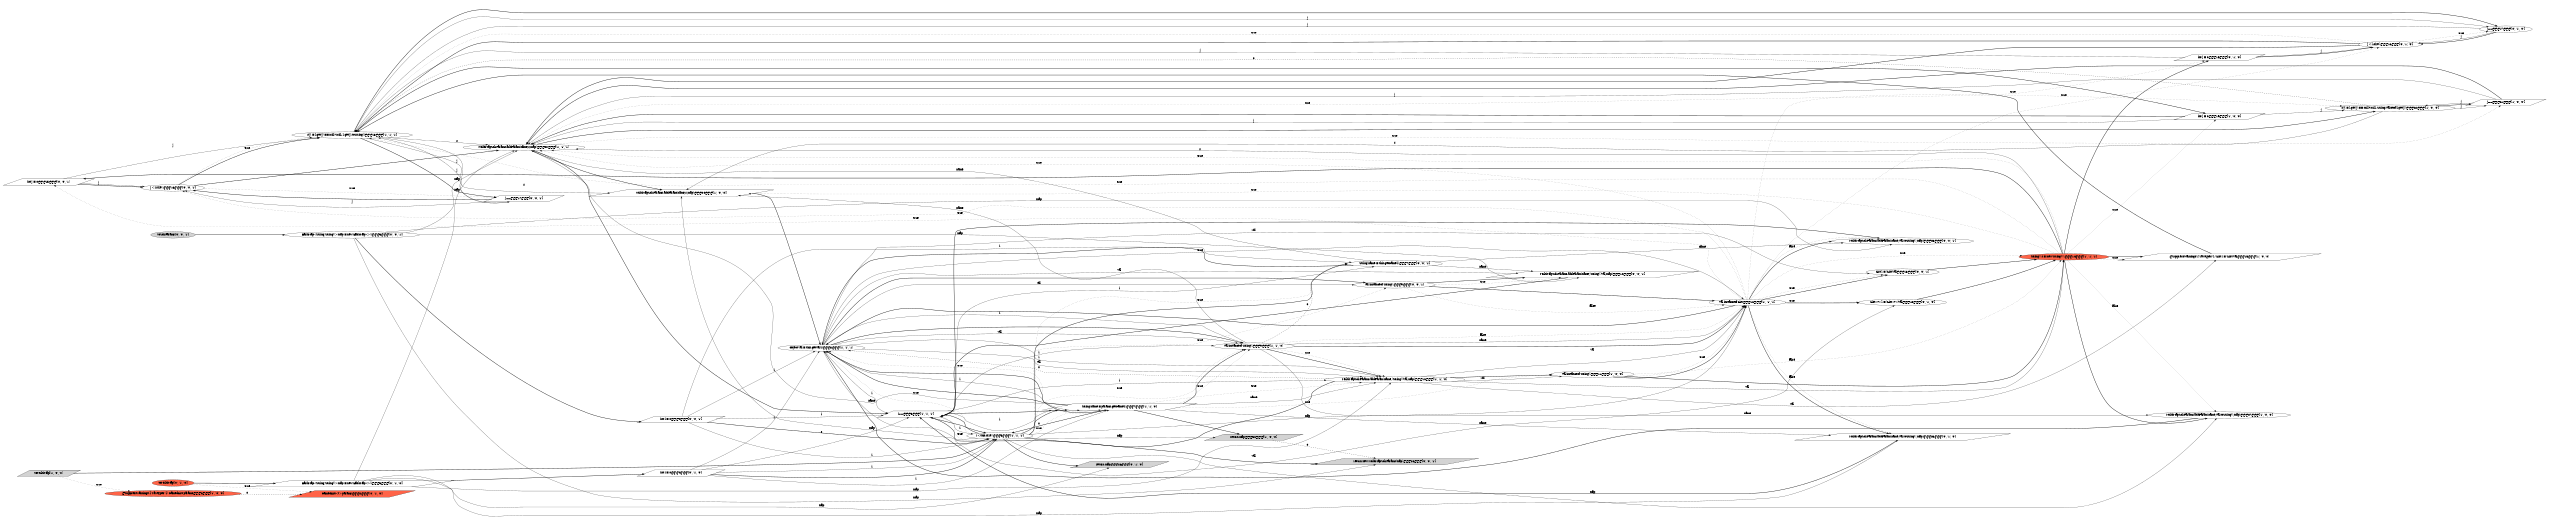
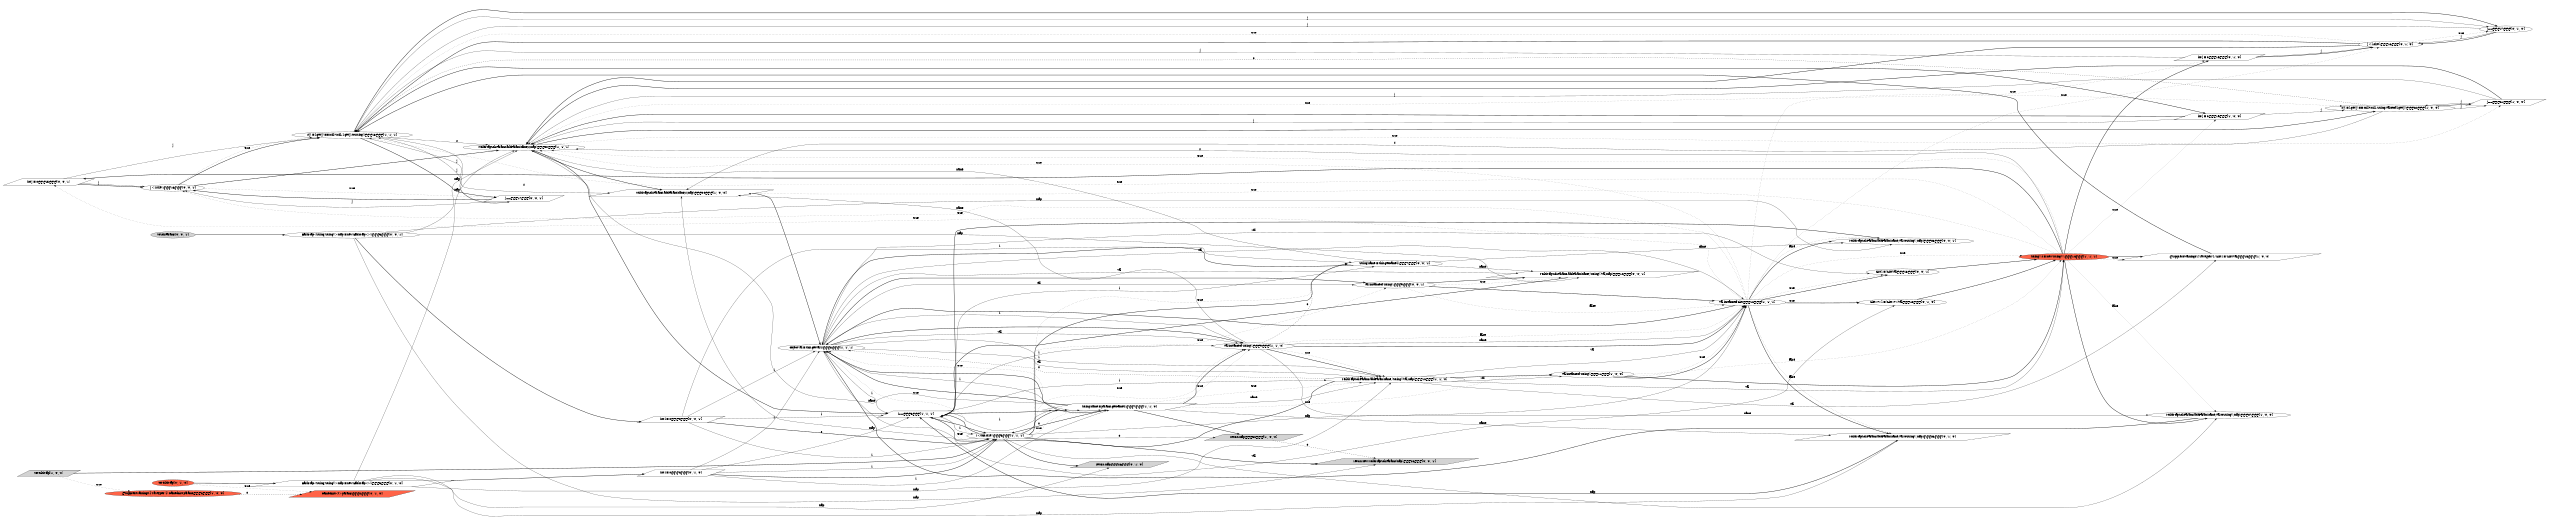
  digraph {
    rankdir=LR
    node [fillcolor=white shape=ellipse style=filled]
    edge [style=solid]
    n1 [label="int j = 0@@@15@@@['0', '0', '1']" shape=parallelogram]
    n2 [label="j < l.size()@@@16@@@['0', '0', '1']"]
    n3 [label="s(j( = l.get(j) == null? null: l.get(j).toString()@@@18@@@['1', '1', '1']"]
    n4 [label="MultiMapSolrParams.addParam(name,s,map)@@@20@@@['1', '1', '1']"]
    n5 [label="j++@@@17@@@['0', '0', '1']" shape=parallelogram]
    n6 [label="int j = 0@@@19@@@['1', '0', '0']" shape=parallelogram]
    n7 [label="MultiMapSolrParams.addParam(name,s,map)@@@24@@@['1', '0', '0']" shape=parallelogram]
    n8 [label="j++@@@17@@@['0', '1', '0']"]
    n9 [fillcolor=lightgray label="return map@@@26@@@['0', '1', '0']" shape=parallelogram]
    n10 [label="List<?> l = (List<?>)val@@@13@@@['0', '1', '0']"]
    n11 [fillcolor=tomato label="String(( s = new String((((@@@14@@@['1', '1', '1']"]
    n12 [label="@SuppressWarnings({\"rawtypes\"}) List l = (List)val@@@15@@@['1', '0', '0']" shape=parallelogram]
    n13 [label="MultiMapSolrParams.addParam(name,val.toString(),map)@@@27@@@['1', '0', '0']"]
    n14 [label="int j = 0@@@15@@@['0', '1', '0']" shape=parallelogram]
    n15 [fillcolor=lightgray label="toMultiMap['1', '0', '0']" shape=parallelogram]
    n16 [fillcolor=tomato label="@SuppressWarnings({\"rawtypes\"}) NamedList params@@@2@@@['1', '0', '0']"]
    n17 [label="i < this.size()@@@5@@@['1', '1', '1']"]
    n18 [fillcolor=tomato label="NamedList<?> params@@@2@@@['0', '1', '0']" shape=parallelogram]
    n19 [label="i++@@@6@@@['1', '1', '1']" shape=parallelogram]
    n20 [label="val instanceof List@@@12@@@['1', '1', '1']"]
    n21 [label="Object val = this.getVal(i)@@@8@@@['1', '1', '1']"]
    n22 [fillcolor=lightgray label="return new MultiMapSolrParams(map)@@@26@@@['0', '0', '1']" shape=parallelogram]
    n23 [fillcolor=lightgray label="return map@@@30@@@['1', '0', '0']" shape=parallelogram]
    n24 [label="val instanceof String((@@@9@@@['1', '1', '0']"]
    n25 [label="val instanceof String((@@@9@@@['0', '0', '1']"]
    n26 [label="String name = params.getName(i)@@@7@@@['1', '1', '0']" shape=parallelogram]
    n27 [label="String name = this.getName(i)@@@7@@@['0', '0', '1']"]
    n28 [label="MultiMapSolrParams.addParam(name,(String(()val,map)@@@10@@@['0', '0', '1']" shape=parallelogram]
    n29 [label="MultiMapSolrParams.addParam(name,(String(()val,map)@@@10@@@['1', '1', '0']"]
    n30 [label="s(j( = l.get(j) == null? null: String.valueOf(l.get(j))@@@22@@@['1', '0', '0']"]
    n31 [label="j++@@@21@@@['1', '0', '0']" shape=parallelogram]
    n32 [label="val instanceof String((@@@11@@@['1', '0', '0']"]
    n33 [label="MultiMapSolrParams.addParam(name,val.toString(),map)@@@23@@@['0', '0', '1']"]
    n34 [label="j < l.size()@@@16@@@['0', '1', '0']"]
    n35 [label="MultiMapSolrParams.addParam(name,val.toString(),map)@@@23@@@['0', '1', '0']" shape=parallelogram]
    n36 [label="List l = (List)val@@@13@@@['0', '0', '1']"]
    n37 [label="HashMap<String,String((> map = new HashMap<>()@@@3@@@['0', '0', '1']"]
    n38 [label="int i = 0@@@4@@@['0', '0', '1']" shape=parallelogram]
    n39 [label="int i = 0@@@4@@@['0', '1', '0']" shape=parallelogram]
    n40 [fillcolor=lightgray label="toSolrParams['0', '0', '1']"]
    n41 [fillcolor=tomato label="toMultiMap['0', '1', '0']"]
    n42 [label="HashMap<String,String((> map = new HashMap<>()@@@3@@@['0', '1', '0']" shape=parallelogram]
    n1 -> n2 [label=j]
    n1 -> n2 [style=bold]
    n1 -> n3 [label=j]
    n2 -> n3 [style=bold]
    n2 -> n3 [label=true style=dotted]
    n2 -> n4 [style=bold]
    n2 -> n5 [label=true style=dotted]
    n3 -> n4 [label=s]
    n3 -> n5 [style=bold]
    n3 -> n5 [label=j]
    n3 -> n6 [style=bold]
    n3 -> n7 [label=s]
    n3 -> n8 [style=bold]
    n3 -> n8 [label=j]
    n4 -> n7 [style=bold]
    n4 -> n19 [style=bold]
    n4 -> n30 [style=bold]
    n4 -> n30 [label=true style=dotted]
    n4 -> n31 [label=true style=dotted]
    n5 -> n2 [style=bold]
    n5 -> n2 [label=j]
    n5 -> n3 [label=j]
    n6 -> n4 [label=j]
    n6 -> n4 [style=bold]
    n6 -> n30 [label=j]
    n7 -> n21 [style=bold]
    n8 -> n3 [label=j]
    n8 -> n34 [label=j]
    n8 -> n34 [style=bold]
    n10 -> n11 [style=bold]
    n11 -> n1 [style=bold]
    n11 -> n3 [label=true style=dotted]
    n11 -> n4 [label=true style=dotted]
    n11 -> n4 [label=s]
    n11 -> n6 [label=true style=dotted]
    n11 -> n7 [label=true style=dotted]
    n11 -> n12 [label=true style=dotted]
    n11 -> n12 [style=bold]
    n11 -> n13 [style=bold]
    n11 -> n13 [label=false style=dotted]
    n11 -> n14 [style=bold]
    n12 -> n3 [style=bold]
    n13 -> n21 [style=bold]
    n14 -> n3 [label=j]
    n14 -> n34 [label=j]
    n14 -> n34 [style=bold]
    n15 -> n16 [label=true style=dotted]
    n15 -> n17 [style=bold]
    n16 -> n18 [label=0 style=dashed]
    n17 -> n7 [label=map]
    n17 -> n9 [style=bold]
    n17 -> n13 [label=map]
    n17 -> n19 [label=true style=dotted]
    n17 -> n19 [style=bold]
    n17 -> n20 [label=map]
    n17 -> n21 [label=true style=dotted]
    n17 -> n22 [style=bold]
-   n17 -> n23 [label=map]
+   n17 -> n23 [label=0]
    n17 -> n24 [label=true style=dotted]
    n17 -> n25 [label=true style=dotted]
    n17 -> n26 [label=true style=dotted]
    n17 -> n26 [style=bold]
    n17 -> n27 [style=bold]
    n17 -> n27 [label=true style=dotted]
    n19 -> n17 [style=bold]
    n19 -> n17 [label=i]
    n19 -> n24 [label=i]
    n19 -> n26 [label=i]
    n19 -> n26 [style=bold]
    n19 -> n27 [label=i]
    n19 -> n29 [label=i]
    n20 -> n1 [label=true style=dotted]
    n20 -> n2 [label=true style=dotted]
    n20 -> n4 [label=true style=dotted]
    n20 -> n10 [style=bold]
    n20 -> n10 [label=true style=dotted]
    n20 -> n11 [label=true style=dotted]
    n20 -> n14 [label=true style=dotted]
    n20 -> n21 [style=bold]
    n20 -> n33 [style=bold]
    n20 -> n33 [label=false style=dotted]
    n20 -> n34 [label=true style=dotted]
    n20 -> n35 [label=false style=dotted]
    n20 -> n35 [style=bold]
    n20 -> n36 [style=bold]
    n20 -> n36 [label=true style=dotted]
    n21 -> n10 [label=val]
    n21 -> n19 [label=i]
-   n21 -> n20 [label=true]
+   n21 -> n20 [label=val]
    n21 -> n24 [label=val]
    n21 -> n24 [label=i]
    n21 -> n24 [style=bold]
    n21 -> n25 [label=val]
    n21 -> n25 [style=bold]
    n21 -> n26 [style=bold]
    n21 -> n26 [label=i]
    n21 -> n28 [label=val]
    n21 -> n29 [label=i]
    n21 -> n29 [label=val]
    n21 -> n36 [label=val]
    n23 -> n22 [label=0 style=dashed]
    n24 -> n7 [label=name]
    n24 -> n13 [label=name]
    n24 -> n20 [label=name]
    n24 -> n20 [style=bold]
    n24 -> n20 [label=false style=dotted]
    n24 -> n27 [label=0 style=dashed]
    n24 -> n29 [label=true style=dotted]
    n24 -> n29 [style=bold]
    n25 -> n20 [label=false style=dotted]
    n25 -> n20 [style=bold]
    n25 -> n28 [style=bold]
    n25 -> n28 [label=true style=dotted]
    n26 -> n4 [label=name]
    n26 -> n17 [label=0 style=bold]
    n26 -> n21 [style=bold]
    n26 -> n21 [label=true style=dotted]
    n26 -> n23 [style=bold]
    n26 -> n24 [style=bold]
    n26 -> n24 [label=true style=dotted]
    n26 -> n29 [label=true style=dotted]
    n26 -> n29 [label=name]
    n26 -> n32 [label=true style=dotted]
    n26 -> n35 [label=name]
    n27 -> n4 [label=name]
    n27 -> n21 [style=bold]
    n27 -> n28 [label=name]
    n27 -> n33 [label=name]
    n28 -> n19 [style=bold]
    n29 -> n11 [label=val]
    n29 -> n12 [label=val]
    n29 -> n19 [style=bold]
    n29 -> n20 [label=val]
    n29 -> n21 [label=0 style=dashed]
    n29 -> n32 [style=bold]
    n29 -> n32 [label=val]
    n30 -> n3 [label=0 style=dashed]
    n30 -> n7 [label=s]
    n30 -> n31 [style=bold]
    n30 -> n31 [label=j]
    n31 -> n4 [style=bold]
    n31 -> n4 [label=j]
    n31 -> n30 [label=j]
    n32 -> n11 [style=bold]
    n32 -> n11 [label=false style=dotted]
    n32 -> n20 [label=true style=dotted]
    n32 -> n20 [style=bold]
    n33 -> n19 [style=bold]
    n34 -> n3 [style=bold]
    n34 -> n3 [label=true style=dotted]
    n34 -> n4 [style=bold]
    n34 -> n8 [label=true style=dotted]
    n35 -> n19 [style=bold]
    n36 -> n11 [style=bold]
    n37 -> n4 [label=map]
    n37 -> n22 [label=map]
    n37 -> n28 [label=map]
    n37 -> n33 [label=map]
    n37 -> n38 [style=bold]
    n38 -> n17 [style=bold]
    n38 -> n17 [label=i]
    n38 -> n19 [label=i]
    n38 -> n21 [label=i]
    n38 -> n27 [label=i]
    n39 -> n17 [label=i]
    n39 -> n17 [style=bold]
    n39 -> n19 [label=s]
    n39 -> n21 [label=i]
    n39 -> n26 [label=i]
    n40 -> n37 [style=bold]
    n41 -> n18 [label=true style=dotted]
    n41 -> n42 [style=bold]
    n42 -> n4 [label=map]
    n42 -> n9 [label=map]
    n42 -> n29 [label=map]
    n42 -> n35 [label=map]
    n42 -> n39 [style=bold]
  }
